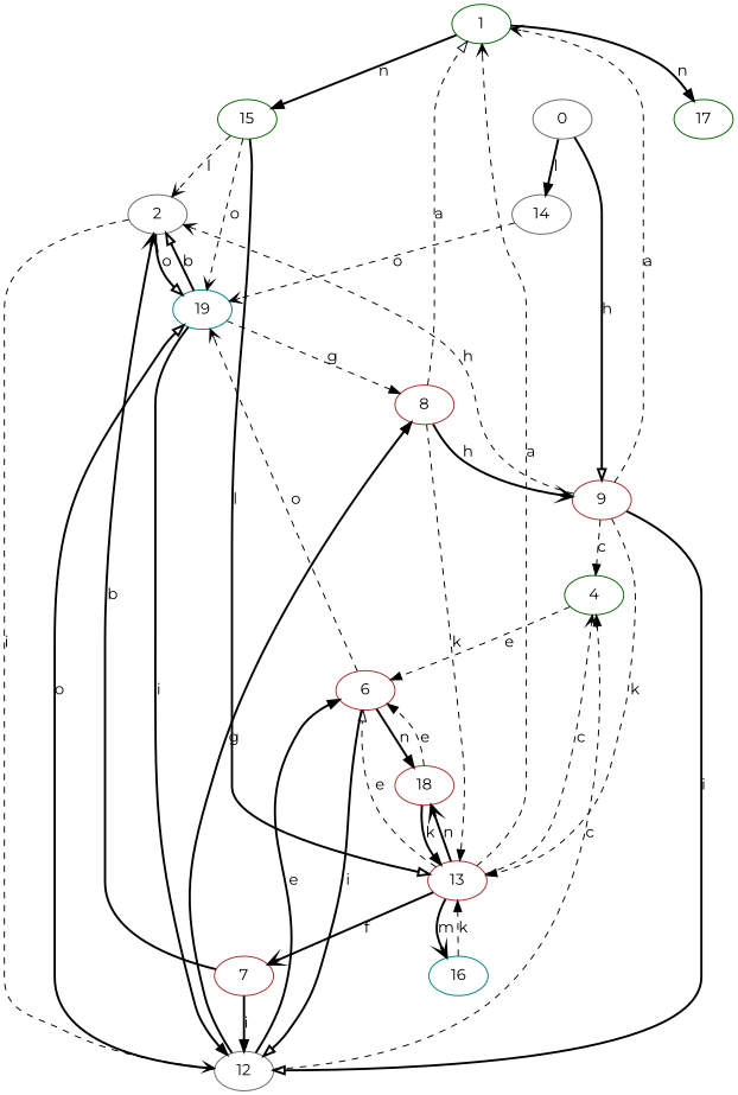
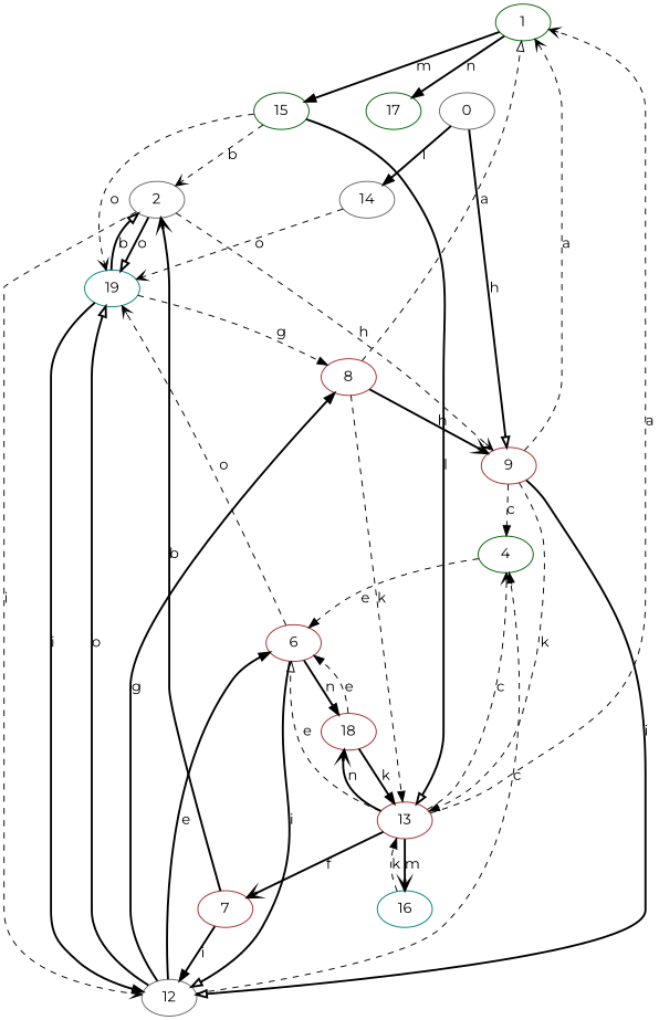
  strict digraph {
    fontname=Montserrat
    node [color=brown fontname=Montserrat]
    edge [arrowhead=normal fontname=Montserrat style=bold]
    1 [color=darkgreen]
    15 [color=darkgreen]
    17 [color=darkgreen]
    2 [color=gray40]
    19 [color=teal]
    13
    9
    12 [color=gray40]
    4 [color=darkgreen]
    6
    8
    18
    7
    16 [color=teal]
    0 [color=gray40]
    14 [color=gray40]
-   1 -> 15 [label=n]
+   1 -> 15 [label=m]
    1 -> 17 [label=n]
-   15 -> 2 [arrowhead=vee label=l style=dashed]
+   15 -> 2 [arrowhead=vee label=b style=dashed]
    15 -> 19 [arrowhead=vee label=o style=dashed]
    15 -> 13 [arrowhead=onormal label=l]
    2 -> 19 [arrowhead=onormal label=o]
-   9 -> 2 [arrowhead=vee label=h style=dashed]
+   2 -> 9 [arrowhead=vee label=h style=dashed]
    2 -> 12 [arrowhead=vee label=i style=dashed]
    19 -> 2 [arrowhead=onormal label=b]
    19 -> 12 [label=i]
    19 -> 8 [label=g style=dashed]
    13 -> 1 [arrowhead=vee label=a style=dashed]
    13 -> 4 [arrowhead=vee label=c style=dashed]
    13 -> 6 [arrowhead=onormal label=e style=dashed]
    13 -> 18 [arrowhead=vee label=n]
    13 -> 7 [arrowhead=vee label=f]
    13 -> 16 [arrowhead=vee label=m]
    9 -> 1 [arrowhead=vee label=a style=dashed]
    9 -> 13 [label=k style=dashed]
    9 -> 12 [arrowhead=onormal label=i]
    9 -> 4 [label=c style=dashed]
    12 -> 19 [arrowhead=onormal label=o]
    12 -> 4 [label=c style=dashed]
    12 -> 6 [label=e]
    12 -> 8 [label=g]
    4 -> 6 [label=e style=dashed]
    6 -> 19 [arrowhead=vee label=o style=dashed]
    6 -> 12 [arrowhead=onormal label=i]
    6 -> 18 [label=n]
    8 -> 1 [arrowhead=onormal label=a style=dashed]
    8 -> 13 [label=k style=dashed]
    8 -> 9 [arrowhead=vee label=h]
    18 -> 13 [label=k]
    18 -> 6 [label=e style=dashed]
    7 -> 2 [arrowhead=vee label=b]
    7 -> 12 [label=i]
    16 -> 13 [label=k style=dashed]
    0 -> 9 [arrowhead=onormal label=h]
    0 -> 14 [label=l]
    14 -> 19 [arrowhead=vee label=o style=dashed]
  }
